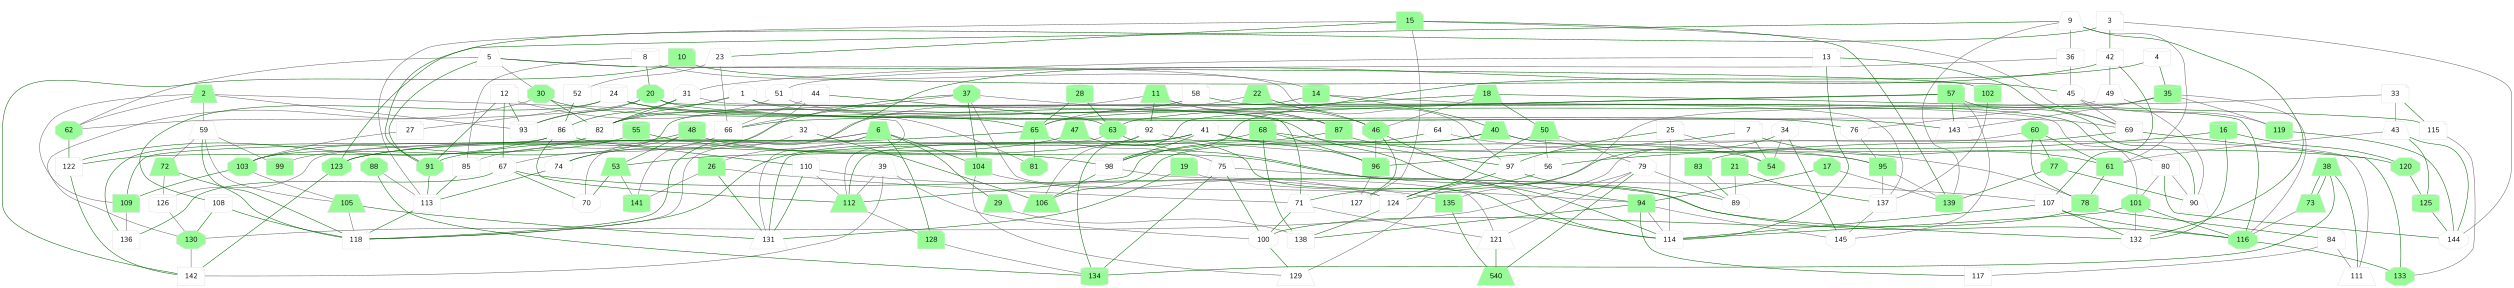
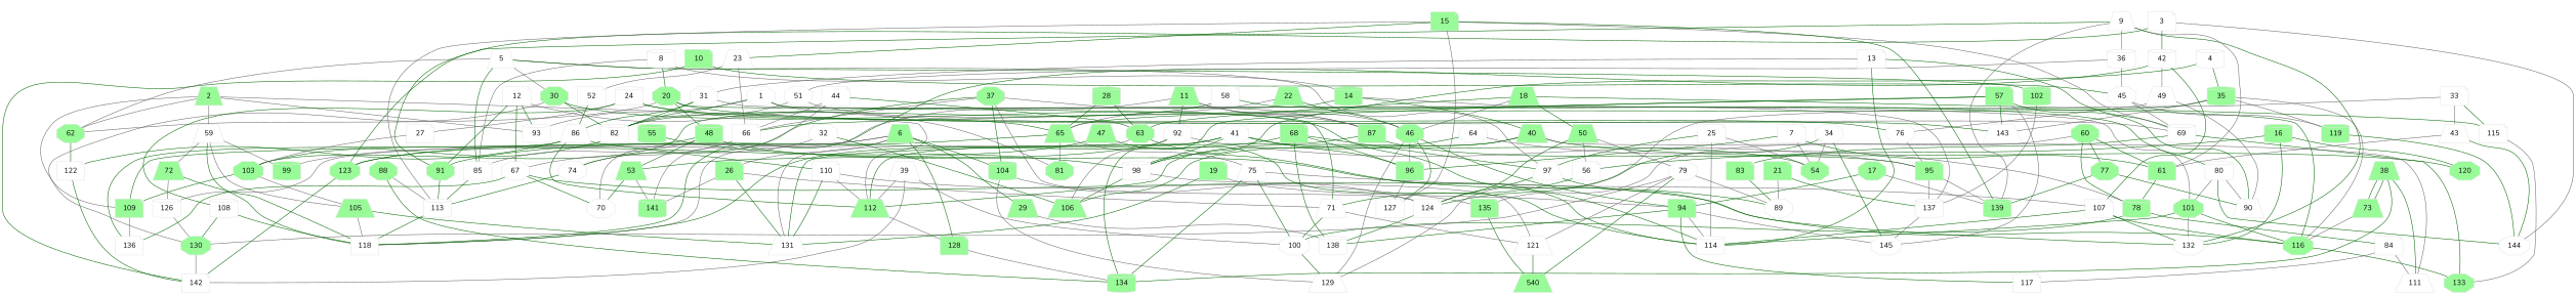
  graph {
    fontname=Nunito
    node [color=gray90 fillcolor=white fontname=Nunito shape=note style=filled]
    edge [color=darkgreen fontname=Nunito]
    1 [shape=octagon]
    69 [shape=cylinder]
    71 [shape=trapezium]
    82 [shape=cylinder]
    93 [shape=cylinder]
    83 [fillcolor=palegreen]
    133 [fillcolor=palegreen shape=octagon]
    100 [shape=octagon]
    121 [shape=trapezium]
    103 [fillcolor=palegreen shape=octagon]
    2 [fillcolor=palegreen shape=trapezium]
    59 [shape=trapezium]
    62 [fillcolor=palegreen shape=octagon]
    109 [fillcolor=palegreen]
    112 [fillcolor=palegreen shape=trapezium]
    99 [fillcolor=palegreen shape=cylinder]
    118
    72 [fillcolor=palegreen shape=trapezium]
    105 [fillcolor=palegreen shape=trapezium]
    122
    136
    128 [fillcolor=palegreen]
    42 [shape=cylinder]
    3
    123 [fillcolor=palegreen shape=octagon]
    144 [shape=octagon]
    49 [shape=trapezium]
    107
    142
    4 [shape=cylinder]
    35 [fillcolor=palegreen shape=cylinder]
    98 [shape=cylinder]
    116 [fillcolor=palegreen shape=octagon]
    143 [shape=trapezium]
    65 [fillcolor=palegreen shape=trapezium]
    119 [fillcolor=palegreen shape=cylinder]
    106 [fillcolor=palegreen shape=trapezium]
    5 [shape=trapezium]
    30 [fillcolor=palegreen shape=octagon]
    91 [fillcolor=palegreen shape=octagon]
    97 [shape=trapezium]
    102 [fillcolor=palegreen shape=cylinder]
    130 [fillcolor=palegreen shape=octagon]
    113 [shape=cylinder]
    132 [shape=octagon]
    124
    137 [shape=cylinder]
    6 [fillcolor=palegreen shape=trapezium]
    26 [fillcolor=palegreen]
    29 [fillcolor=palegreen shape=trapezium]
    104 [fillcolor=palegreen shape=cylinder]
    126 [shape=cylinder]
    16 [fillcolor=palegreen shape=cylinder]
    56
    120 [fillcolor=palegreen shape=octagon]
    131 [shape=trapezium]
    141 [fillcolor=palegreen shape=cylinder]
    138 [shape=cylinder]
    129 [shape=trapezium]
    134 [fillcolor=palegreen shape=cylinder]
    54 [fillcolor=palegreen shape=octagon]
    7
    61 [fillcolor=palegreen]
    96 [fillcolor=palegreen]
    78 [fillcolor=palegreen shape=cylinder]
    127
    8 [shape=cylinder]
    14 [fillcolor=palegreen shape=cylinder]
    20 [fillcolor=palegreen shape=octagon]
    85
    40 [fillcolor=palegreen shape=trapezium]
    9 [shape=trapezium]
    36 [shape=cylinder]
    139 [fillcolor=palegreen shape=cylinder]
    45 [shape=octagon]
    51 [shape=octagon]
    10 [fillcolor=palegreen]
    11 [fillcolor=palegreen shape=trapezium]
    46 [fillcolor=palegreen shape=octagon]
    70 [shape=octagon]
    87 [fillcolor=palegreen]
    92 [shape=octagon]
    94 [fillcolor=palegreen]
    95 [fillcolor=palegreen]
    12
    67 [shape=octagon]
    81 [fillcolor=palegreen shape=octagon]
    13
    31 [shape=octagon]
    114 [shape=cylinder]
    86 [shape=trapezium]
    101 [fillcolor=palegreen shape=octagon]
    111 [shape=trapezium]
    145 [shape=octagon]
    15 [fillcolor=palegreen]
    23 [shape=trapezium]
    52
    66
-   125 [fillcolor=palegreen shape=cylinder]
    17 [fillcolor=palegreen shape=octagon]
    117
    18 [fillcolor=palegreen shape=trapezium]
    50 [fillcolor=palegreen shape=trapezium]
    63 [fillcolor=palegreen shape=octagon]
    115
    79 [shape=octagon]
    19 [fillcolor=palegreen]
    21 [fillcolor=palegreen]
    89 [shape=octagon]
    22 [fillcolor=palegreen shape=trapezium]
    75 [shape=trapezium]
    24 [shape=cylinder]
    27
    76 [shape=octagon]
    108 [shape=cylinder]
    25
    28 [fillcolor=palegreen shape=cylinder]
    110
    32 [shape=octagon]
    74 [shape=octagon]
    33
    43 [shape=trapezium]
    34 [shape=octagon]
    37 [fillcolor=palegreen shape=octagon]
    38 [fillcolor=palegreen shape=trapezium]
    73 [fillcolor=palegreen shape=trapezium]
    39 [shape=trapezium]
    41 [shape=octagon]
    90 [shape=trapezium]
    44
    47 [fillcolor=palegreen shape=trapezium]
    53 [fillcolor=palegreen shape=trapezium]
    48 [fillcolor=palegreen shape=cylinder]
    n134 [fillcolor=palegreen label=540 shape=trapezium]
    55 [fillcolor=palegreen shape=cylinder]
    57 [fillcolor=palegreen]
    58
    80 [shape=cylinder]
    60 [fillcolor=palegreen shape=octagon]
    77 [fillcolor=palegreen shape=octagon]
    135 [fillcolor=palegreen]
    84
    64 [shape=octagon]
    68 [fillcolor=palegreen]
    88 [fillcolor=palegreen shape=octagon]
    1 -- 69 [color=gray40]
    1 -- 71
    1 -- 82
    1 -- 93 [color=gray40]
    69 -- 83
    69 -- 133
    71 -- 100
    71 -- 121 [color=gray40]
    82 -- 103
    83 -- 89
    100 -- 129
    121 -- n134
    103 -- 109
    103 -- 105 [color=gray40]
    2 -- 93 [color=gray40]
    2 -- 59 [color=gray40]
    2 -- 62 [color=gray40]
    2 -- 109 [color=gray40]
    2 -- 112 [color=gray40]
    59 -- 99 [color=gray40]
    59 -- 118
    59 -- 72 [color=gray40]
    59 -- 105 [color=gray40]
    62 -- 122
    109 -- 136 [color=gray40]
    112 -- 128 [color=gray40]
    72 -- 118
    72 -- 126 [color=gray40]
    105 -- 118 [color=gray40]
    105 -- 131
    122 -- 142
    128 -- 134 [color=gray40]
    42 -- 118
    42 -- 49 [color=gray40]
    42 -- 107
    3 -- 42
    3 -- 123
    3 -- 144 [color=gray40]
    123 -- 142
    49 -- 76 [color=gray40]
    49 -- 90 [color=gray40]
    107 -- 116
    107 -- 132
    107 -- 114
    4 -- 35
    4 -- 98
    35 -- 116 [color=gray40]
    35 -- 143 [color=gray40]
    35 -- 65
    35 -- 119 [color=gray40]
    98 -- 121 [color=gray40]
    98 -- 106
    116 -- 133
    65 -- 123
    65 -- 81 [color=gray40]
    65 -- 75 [color=gray40]
    119 -- 144
    5 -- 62 [color=gray40]
    5 -- 30 [color=gray40]
-   5 -- 91
+   5 -- 85
    5 -- 97 [color=gray40]
    5 -- 102
    30 -- 82
    30 -- 65
    30 -- 130 [color=gray40]
    91 -- 113
    97 -- 132
    97 -- 124
    102 -- 137 [color=gray40]
    130 -- 142 [color=gray40]
    113 -- 118
    124 -- 138
    137 -- 145 [color=gray40]
    6 -- 99 [color=gray40]
    6 -- 118 [color=gray40]
    6 -- 128
    6 -- 26 [color=gray40]
    6 -- 29
    6 -- 104
    6 -- 126 [color=gray40]
    26 -- 71 [color=gray40]
    26 -- 131
    26 -- 141 [color=gray40]
    29 -- 138 [color=gray40]
    104 -- 124 [color=gray40]
    104 -- 129 [color=gray40]
    126 -- 130 [color=gray40]
    16 -- 132
    16 -- 56
    16 -- 120
    56 -- 71
-   120 -- 125
    7 -- 54 [color=gray40]
    7 -- 61
    7 -- 96
    61 -- 78
    96 -- 127 [color=gray40]
    78 -- 100
    78 -- 84
    8 -- 14 [color=gray40]
    8 -- 20
    8 -- 85 [color=gray40]
    14 -- 103
    14 -- 137 [color=gray40]
    14 -- 40
-   20 -- 93
+   20 -- 48
    20 -- 62 [color=gray40]
    20 -- 116
    20 -- 143
    85 -- 113
    40 -- 112
    40 -- 106
    40 -- 120
    40 -- 111 [color=gray40]
    9 -- 91
    9 -- 132
    9 -- 61 [color=gray40]
    9 -- 36 [color=gray40]
    9 -- 139 [color=gray40]
    36 -- 45 [color=gray40]
    36 -- 51 [color=gray40]
    45 -- 69 [color=gray40]
    45 -- 119 [color=gray40]
    51 -- 82 [color=gray40]
    51 -- 87 [color=gray40]
    10 -- 142
    10 -- 45
    11 -- 46 [color=gray40]
    11 -- 70 [color=gray40]
    11 -- 87 [color=gray40]
    11 -- 92
+   46 -- 129 [color=gray40]
    46 -- 96 [color=gray40]
    46 -- 127
    46 -- 94
    87 -- 131
    87 -- 95
    92 -- 123
    92 -- 106 [color=gray40]
    92 -- 95 [color=gray40]
    94 -- 138
    94 -- 114 [color=gray40]
    94 -- 145 [color=gray40]
    94 -- 117
    95 -- 137 [color=gray40]
    95 -- 139 [color=gray40]
    12 -- 93
    12 -- 91
    12 -- 67
    12 -- 81 [color=gray40]
    67 -- 136
    67 -- 116
    67 -- 70
    13 -- 69
    13 -- 31 [color=gray40]
    13 -- 114
    31 -- 82
    31 -- 86
    31 -- 101 [color=gray40]
    86 -- 112
    86 -- 122
    86 -- 136
    86 -- 110
    101 -- 116
    101 -- 132 [color=gray40]
    101 -- 114
    15 -- 69 [color=gray40]
    15 -- 113 [color=gray40]
    15 -- 127 [color=gray40]
    15 -- 139
    15 -- 23
    23 -- 52 [color=gray40]
    23 -- 66 [color=gray40]
    52 -- 86
    66 -- 67 [color=gray40]
-   125 -- 144
    17 -- 139 [color=gray40]
    17 -- 94
    18 -- 46 [color=gray40]
    18 -- 50
    18 -- 63
    18 -- 115
    50 -- 124
    50 -- 56 [color=gray40]
    50 -- 79 [color=gray40]
    63 -- 131 [color=gray40]
    63 -- 114
    115 -- 133 [color=gray40]
    79 -- 121 [color=gray40]
    79 -- 130 [color=gray40]
    79 -- 89 [color=gray40]
    79 -- n134
    19 -- 131
    19 -- 94 [color=gray40]
    21 -- 137
    21 -- 89 [color=gray40]
    22 -- 65 [color=gray40]
    22 -- 46
    75 -- 100
    75 -- 107 [color=gray40]
    75 -- 134
    24 -- 114
    24 -- 27 [color=gray40]
    24 -- 76
    24 -- 108
    27 -- 103 [color=gray40]
    76 -- 95 [color=gray40]
    108 -- 118
    108 -- 130
    25 -- 97
    25 -- 54 [color=gray40]
    25 -- 114 [color=gray40]
    28 -- 65
    28 -- 63
    110 -- 112 [color=gray40]
    110 -- 131
    110 -- 135 [color=gray40]
    32 -- 106
    32 -- 74 [color=gray40]
    74 -- 113
    33 -- 129 [color=gray40]
    33 -- 115
    33 -- 43 [color=gray40]
    43 -- 144
    43 -- 61 [color=gray40]
-   43 -- 125
    34 -- 124
    34 -- 54 [color=gray40]
    34 -- 145
    37 -- 124 [color=gray40]
    37 -- 104
    37 -- 87 [color=gray40]
    37 -- 66 [color=gray40]
    37 -- 74
    38 -- 134
    38 -- 111
    38 -- 73
    38 -- 73
    73 -- 116 [color=gray40]
    39 -- 100 [color=gray40]
    39 -- 112 [color=gray40]
    39 -- 142 [color=gray40]
    41 -- 112
    41 -- 118
    41 -- 98
    41 -- 54
    41 -- 96
    44 -- 141 [color=gray40]
    44 -- 66 [color=gray40]
    44 -- 63
    47 -- 114
    47 -- 53
    53 -- 141 [color=gray40]
    53 -- 70
    48 -- 109
    48 -- 85 [color=gray40]
    48 -- 89
    48 -- 53
-   55 -- 122
    55 -- 98
    57 -- 143
    57 -- 134
    57 -- 145 [color=gray40]
    57 -- 66
    57 -- 90
    58 -- 82
    58 -- 80
    80 -- 144
    80 -- 101 [color=gray40]
    80 -- 90 [color=gray40]
    60 -- 61
    60 -- 78
    60 -- 77
    60 -- 135 [color=gray40]
    77 -- 139
    77 -- 90
    135 -- n134
    84 -- 111 [color=gray40]
    84 -- 117 [color=gray40]
    64 -- 98
    64 -- 78 [color=gray40]
    68 -- 91
    68 -- 97
    68 -- 138
    68 -- 96
    88 -- 113 [color=gray40]
    88 -- 134
  }
